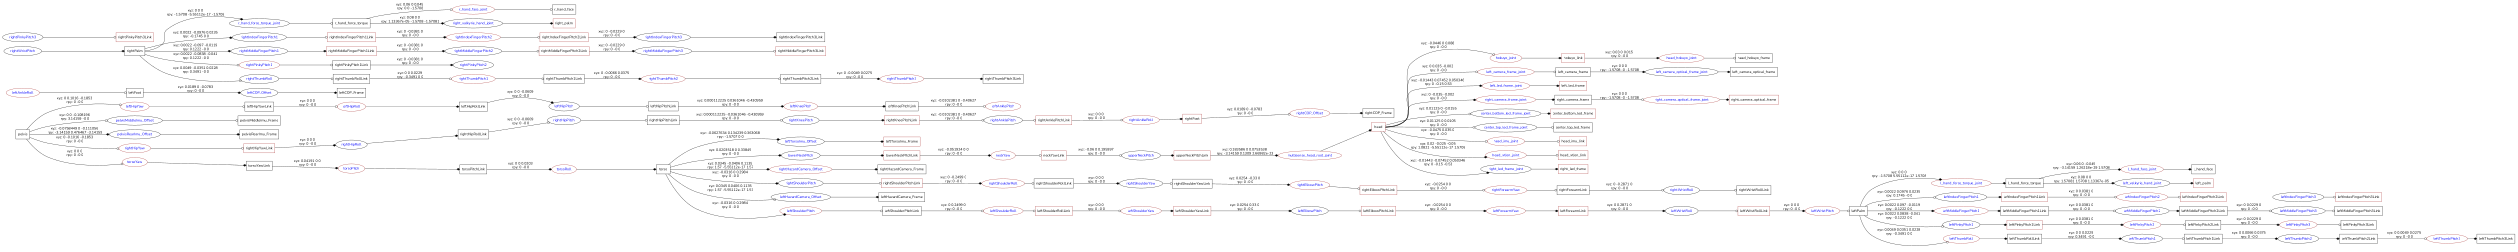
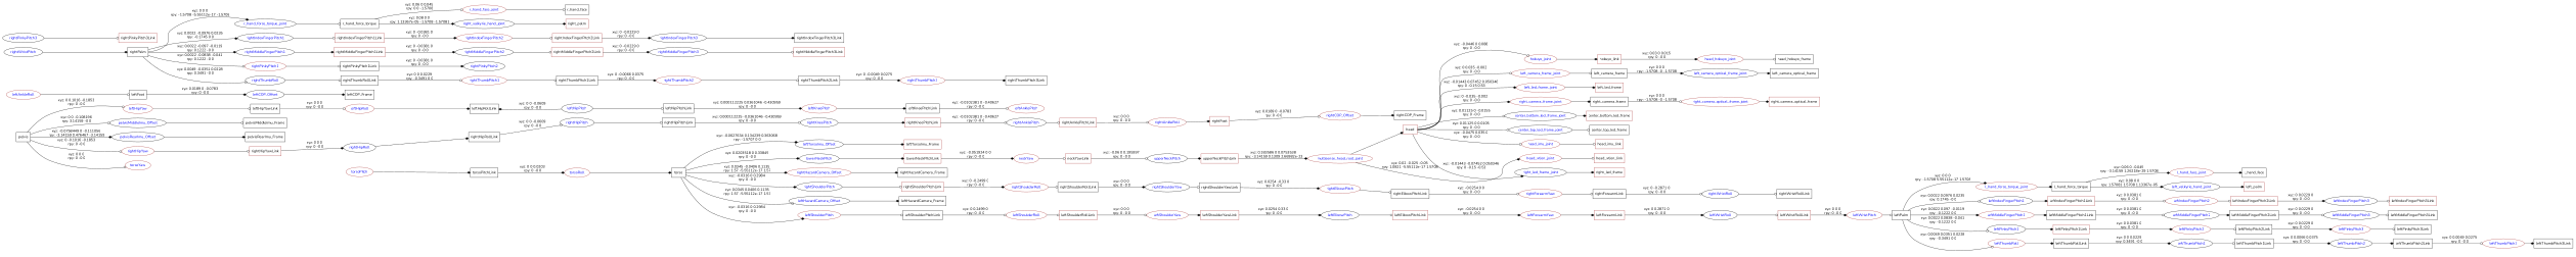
  digraph {
    fontname=Nunito
    rankdir=LR
    node [color=black fontname=Nunito shape=ellipse fontcolor=blue]
    edge [arrowhead=diamond fontname=Nunito]
    n1 [label=pelvis shape=box fontcolor=""]
    leftHipYaw [color=brown]
    pelvisMiddleImu_Offset
    pelvisRearImu_Offset
    rightHipYaw [color=brown]
    torsoYaw [color=brown]
    n7 [label=leftHipYawLink shape=box fontcolor=""]
    n8 [label=pelvisMiddleImu_Frame shape=box fontcolor=""]
    n9 [label=pelvisRearImu_Frame shape=box fontcolor=""]
    n10 [color=brown label=rightHipYawLink shape=box fontcolor=""]
-   n11 [label=torsoYawLink shape=box fontcolor=""]
    leftHipRoll [color=brown]
    n13 [label=leftHipRollLink shape=box fontcolor=""]
    leftHipPitch
    n15 [label=leftHipPitchLink shape=box fontcolor=""]
    leftKneePitch [color=brown]
    n17 [label=leftKneePitchLink shape=box fontcolor=""]
    leftAnklePitch [color=brown]
    leftAnkleRoll [color=brown]
    n20 [label=leftFoot shape=box fontcolor=""]
    leftCOP_Offset
    n22 [label=leftCOP_Frame shape=box fontcolor=""]
    rightHipRoll
    n24 [label=rightHipRollLink shape=box fontcolor=""]
    rightHipPitch
    n26 [label=rightHipPitchLink shape=box fontcolor=""]
    rightKneePitch
    n28 [color=brown label=rightKneePitchLink shape=box fontcolor=""]
    rightAnklePitch
    n30 [color=brown label=rightAnklePitchLink shape=box fontcolor=""]
    rightAnkleRoll [color=brown]
    n32 [color=brown label=rightFoot shape=box fontcolor=""]
    rightCOP_Offset [color=brown]
    n34 [label=rightCOP_Frame shape=box fontcolor=""]
    torsoPitch [color=brown]
    n36 [label=torsoPitchLink shape=box fontcolor=""]
    torsoRoll [color=brown]
    n38 [label=torso shape=box fontcolor=""]
    leftHazardCamera_Offset
    leftShoulderPitch [color=brown]
    leftTorsoImu_Offset
    lowerNeckPitch
    rightHazardCamera_Offset [color=brown]
    rightShoulderPitch
    n45 [label=leftHazardCamera_Frame shape=box fontcolor=""]
    n46 [label=leftShoulderPitchLink shape=box fontcolor=""]
    n47 [color=brown label=leftTorsoImu_Frame shape=box fontcolor=""]
    n48 [color=brown label=lowerNeckPitchLink shape=box fontcolor=""]
    n49 [label=rightHazardCamera_Frame shape=box fontcolor=""]
    n50 [color=brown label=rightShoulderPitchLink shape=box fontcolor=""]
    leftShoulderRoll [color=brown]
    n52 [color=brown label=leftShoulderRollLink shape=box fontcolor=""]
    leftShoulderYaw [color=brown]
    n54 [color=brown label=leftShoulderYawLink shape=box fontcolor=""]
    leftElbowPitch
    n56 [color=brown label=leftElbowPitchLink shape=box fontcolor=""]
    leftForearmYaw [color=brown]
    n58 [color=brown label=leftForearmLink shape=box fontcolor=""]
    leftWristRoll
    n60 [color=brown label=leftWristRollLink shape=box fontcolor=""]
    leftWristPitch [color=brown]
    n62 [label=leftPalm shape=box fontcolor=""]
    l_hand_force_torque_joint [color=brown]
    leftIndexFingerPitch1
    leftMiddleFingerPitch1 [color=brown]
    leftPinkyPitch1
    leftThumbRoll [color=brown]
    n68 [label=l_hand_force_torque shape=box fontcolor=""]
    n69 [color=brown label=leftIndexFingerPitch1Link shape=box fontcolor=""]
    n70 [label=leftMiddleFingerPitch1Link shape=box fontcolor=""]
    n71 [color=brown label=leftPinkyPitch1Link shape=box fontcolor=""]
    n72 [label=leftThumbRollLink shape=box fontcolor=""]
    l_hand_face_joint [color=brown]
    left_valkyrie_hand_joint
    n75 [label=l_hand_face shape=box fontcolor=""]
    n76 [color=brown label=left_palm shape=box fontcolor=""]
    leftIndexFingerPitch2 [color=brown]
    n78 [color=brown label=leftIndexFingerPitch2Link shape=box fontcolor=""]
    leftIndexFingerPitch3
    n80 [color=brown label=leftIndexFingerPitch3Link shape=box fontcolor=""]
    leftMiddleFingerPitch2
    n82 [label=leftMiddleFingerPitch2Link shape=box fontcolor=""]
    leftMiddleFingerPitch3
    n84 [label=leftMiddleFingerPitch3Link shape=box fontcolor=""]
    leftPinkyPitch2 [color=brown]
    n86 [label=leftPinkyPitch2Link shape=box fontcolor=""]
    leftPinkyPitch3 [color=brown]
    n88 [label=leftPinkyPitch3Link shape=box fontcolor=""]
    leftThumbPitch1
    n90 [label=leftThumbPitch1Link shape=box fontcolor=""]
    leftThumbPitch2
    n92 [label=leftThumbPitch2Link shape=box fontcolor=""]
    leftThumbPitch3 [color=brown]
    n94 [label=leftThumbPitch3Link shape=box fontcolor=""]
    neckYaw [color=brown]
    n96 [color=brown label=neckYawLink shape=box fontcolor=""]
    upperNeckPitch
    n98 [color=brown label=upperNeckPitchLink shape=box fontcolor=""]
    multisense_head_root_joint [color=brown]
    n100 [color=brown label=head shape=box fontcolor=""]
    center_bottom_led_frame_joint
    center_top_led_frame_joint
    head_imu_joint [color=brown]
    head_xtion_joint [color=brown]
    hokuyo_joint [color=brown]
    left_camera_frame_joint [color=brown]
    left_led_frame_joint [color=brown]
    right_camera_frame_joint [color=brown]
    right_led_frame_joint
    n110 [color=brown label=center_bottom_led_frame shape=box fontcolor=""]
    n111 [label=center_top_led_frame shape=box fontcolor=""]
    n112 [color=brown label=head_imu_link shape=box fontcolor=""]
    n113 [color=brown label=head_xtion_link shape=box fontcolor=""]
    n114 [color=brown label=hokuyo_link shape=box fontcolor=""]
    n115 [label=left_camera_frame shape=box fontcolor=""]
    n116 [color=brown label=left_led_frame shape=box fontcolor=""]
    n117 [label=right_camera_frame shape=box fontcolor=""]
    n118 [color=brown label=right_led_frame shape=box fontcolor=""]
    head_hokuyo_joint [color=brown]
    n120 [label=head_hokuyo_frame shape=box fontcolor=""]
    left_camera_optical_frame_joint
    n122 [label=left_camera_optical_frame shape=box fontcolor=""]
    right_camera_optical_frame_joint [color=brown]
    n124 [color=brown label=right_camera_optical_frame shape=box fontcolor=""]
    rightShoulderRoll [color=brown]
    n126 [label=rightShoulderRollLink shape=box fontcolor=""]
    rightShoulderYaw
    n128 [label=rightShoulderYawLink shape=box fontcolor=""]
    rightElbowPitch [color=brown]
-   n130 [color=brown label=rightElbowPitchLink shape=box fontcolor=""]
+   n130 [label=rightElbowPitchLink shape=box fontcolor=""]
    rightForearmYaw [color=brown]
    n132 [label=rightForearmLink shape=box fontcolor=""]
    rightWristRoll
    n134 [label=rightWristRollLink shape=box fontcolor=""]
    rightWristPitch
    n136 [label=rightPalm shape=box fontcolor=""]
    r_hand_force_torque_joint
    rightIndexFingerPitch1
    rightMiddleFingerPitch1
    rightPinkyPitch1 [color=brown]
    rightThumbRoll
    n142 [label=r_hand_force_torque shape=box fontcolor=""]
    n143 [color=brown label=rightIndexFingerPitch1Link shape=box fontcolor=""]
    n144 [color=brown label=rightMiddleFingerPitch1Link shape=box fontcolor=""]
    n145 [label=rightPinkyPitch1Link shape=box fontcolor=""]
    n146 [label=rightThumbRollLink shape=box fontcolor=""]
    r_hand_face_joint [color=brown]
    right_valkyrie_hand_joint
    n149 [label=r_hand_face shape=box fontcolor=""]
    n150 [color=brown label=right_palm shape=box fontcolor=""]
    rightIndexFingerPitch2 [color=brown]
    n152 [color=brown label=rightIndexFingerPitch2Link shape=box fontcolor=""]
    rightIndexFingerPitch3
    n154 [label=rightIndexFingerPitch3Link shape=box fontcolor=""]
    rightMiddleFingerPitch2
    n156 [color=brown label=rightMiddleFingerPitch2Link shape=box fontcolor=""]
    rightMiddleFingerPitch3
    n158 [color=brown label=rightMiddleFingerPitch3Link shape=box fontcolor=""]
    rightPinkyPitch2
    rightPinkyPitch3
    n161 [color=brown label=rightPinkyPitch3Link shape=box fontcolor=""]
    rightThumbPitch1 [color=brown]
    n163 [label=rightThumbPitch1Link shape=box fontcolor=""]
    rightThumbPitch2 [color=brown]
    n165 [label=rightThumbPitch2Link shape=box fontcolor=""]
    rightThumbPitch3 [color=brown]
    n167 [label=rightThumbPitch3Link shape=box fontcolor=""]
    n1 -> leftHipYaw [arrowhead=odot label="xyz: 0 0.1016 -0.1853 \nrpy: 0 -0 0"]
    n1 -> pelvisMiddleImu_Offset [arrowhead=odot label="xyz: 0 0 -0.108196 \nrpy: 3.14159 -0 0"]
    n1 -> pelvisRearImu_Offset [label="xyz: -0.0758449 0 -0.111056 \nrpy: -3.14159 0.476467 -3.14159"]
    n1 -> rightHipYaw [arrowhead=odot label="xyz: 0 -0.1016 -0.1853 \nrpy: 0 -0 0"]
    n1 -> torsoYaw [arrowhead=odot label="xyz: 0 0 0 \nrpy: 0 -0 0"]
    leftHipYaw -> n7 [arrowhead=odot]
    pelvisMiddleImu_Offset -> n8 [arrowhead=odot]
    pelvisRearImu_Offset -> n9
    rightHipYaw -> n10 [arrowhead=odot]
-   torsoYaw -> n11
    n7 -> leftHipRoll [arrowhead=odot label="xyz: 0 0 0 \nrpy: 0 -0 0"]
    n10 -> rightHipRoll [label="xyz: 0 0 0 \nrpy: 0 -0 0"]
-   n11 -> torsoPitch [label="xyz: 0.04191 0 0 \nrpy: 0 -0 0"]
    leftHipRoll -> n13
-   n13 -> leftHipPitch [label="xyz: 0 0 -0.0609 \nrpy: 0 -0 0"]
+   leftHipPitch -> n13 [label="xyz: 0 0 -0.0609 \nrpy: 0 -0 0"]
    leftHipPitch -> n15 [arrowhead=odot]
    n15 -> leftKneePitch [label="xyz: 0.000112225 0.0361046 -0.430959 \nrpy: 0 -0 0"]
    leftKneePitch -> n17
    n17 -> leftAnklePitch [arrowhead=odot label="xyz: -0.0102381 0 -0.40627 \nrpy: 0 -0 0"]
    leftAnkleRoll -> n20 [arrowhead=odot]
    n20 -> leftCOP_Offset [label="xyz: 0.0189 0 -0.0783 \nrpy: 0 -0 0"]
    leftCOP_Offset -> n22
    rightHipRoll -> n24
    n24 -> rightHipPitch [arrowhead=odot label="xyz: 0 0 -0.0609 \nrpy: 0 -0 0"]
    rightHipPitch -> n26 [arrowhead=odot]
    n26 -> rightKneePitch [arrowhead=odot label="xyz: 0.000112225 -0.0361046 -0.430959 \nrpy: 0 -0 0"]
    rightKneePitch -> n28
    n28 -> rightAnklePitch [arrowhead=odot label="xyz: -0.0102381 0 -0.40627 \nrpy: 0 -0 0"]
    rightAnklePitch -> n30 [arrowhead=odot]
    n30 -> rightAnkleRoll [arrowhead=odot label="xyz: 0 0 0 \nrpy: 0 -0 0"]
    rightAnkleRoll -> n32
    n32 -> rightCOP_Offset [arrowhead=odot label="xyz: 0.0189 0 -0.0783 \nrpy: 0 -0 0"]
    rightCOP_Offset -> n34
    torsoPitch -> n36
    n36 -> torsoRoll [label="xyz: 0 0 0.0203 \nrpy: 0 -0 0"]
    torsoRoll -> n38
    n38 -> leftHazardCamera_Offset [arrowhead=odot label="xyz: 0.0345 0.0406 0.1135 \nrpy: 1.57 -5.55112e-17 1.57"]
    n38 -> leftShoulderPitch [label="xyz: -0.0316 0 0.2984 \nrpy: 0 -0 0"]
    n38 -> leftTorsoImu_Offset [label="xyz: -0.0627634 0.134239 0.363068 \nrpy: -1.5707 0 0"]
    n38 -> lowerNeckPitch [label="xyz: 0.0203518 0 0.33845 \nrpy: 0 -0 0"]
    n38 -> rightHazardCamera_Offset [label="xyz: 0.0345 -0.0406 0.1135 \nrpy: 1.57 -5.55112e-17 1.57"]
    n38 -> rightShoulderPitch [label="xyz: -0.0316 0 0.2984 \nrpy: 0 -0 0"]
    leftHazardCamera_Offset -> n45
    leftShoulderPitch -> n46 [arrowhead=odot]
    leftTorsoImu_Offset -> n47
    lowerNeckPitch -> n48
    rightHazardCamera_Offset -> n49
    rightShoulderPitch -> n50 [arrowhead=odot]
    n46 -> leftShoulderRoll [arrowhead=odot label="xyz: 0 0.2499 0 \nrpy: 0 -0 0"]
    n48 -> neckYaw [label="xyz: -0.051924 0 0 \nrpy: 0 -0 0"]
    n50 -> rightShoulderRoll [label="xyz: 0 -0.2499 0 \nrpy: 0 -0 0"]
    leftShoulderRoll -> n52 [arrowhead=odot]
    n52 -> leftShoulderYaw [arrowhead=odot label="xyz: 0 0 0 \nrpy: 0 -0 0"]
    leftShoulderYaw -> n54
    n54 -> leftElbowPitch [label="xyz: 0.0254 0.33 0 \nrpy: 0 -0 0"]
    leftElbowPitch -> n56 [arrowhead=odot]
    n56 -> leftForearmYaw [label="xyz: -0.0254 0 0 \nrpy: 0 -0 0"]
    leftForearmYaw -> n58
    n58 -> leftWristRoll [label="xyz: 0 0.2871 0 \nrpy: 0 -0 0"]
    leftWristRoll -> n60 [arrowhead=odot]
    n60 -> leftWristPitch [label="xyz: 0 0 0 \nrpy: 0 -0 0"]
    leftWristPitch -> n62 [arrowhead=odot]
    n62 -> l_hand_force_torque_joint [label="xyz: 0 0 0 \nrpy: -1.5708 5.55112e-17 1.5708"]
    n62 -> leftIndexFingerPitch1 [arrowhead=odot label="xyz: 0.0022 0.0976 0.0235 \nrpy: 0.1745 -0 0"]
    n62 -> leftMiddleFingerPitch1 [label="xyz: 0.0022 0.097 -0.0119 \nrpy: -0.1222 0 0"]
    n62 -> leftPinkyPitch1 [arrowhead=odot label="xyz: 0.0022 0.0838 -0.041 \nrpy: -0.1222 0 0"]
    n62 -> leftThumbRoll [arrowhead=odot label="xyz: 0.0049 0.0351 0.0228 \nrpy: -0.3491 0 0"]
    l_hand_force_torque_joint -> n68
    leftIndexFingerPitch1 -> n69
    leftMiddleFingerPitch1 -> n70
    leftPinkyPitch1 -> n71
    leftThumbRoll -> n72
    n68 -> l_hand_face_joint [label="xyz: 0.06 0 -0.045 \nrpy: -3.14159 1.26218e-29 1.5708"]
    n68 -> left_valkyrie_hand_joint [label="xyz: 0.08 0 0 \nrpy: 1.57081 1.5708 1.13367e-05"]
    n69 -> leftIndexFingerPitch2 [arrowhead=odot label="xyz: 0 0.0381 0 \nrpy: 0 -0 0"]
    n70 -> leftMiddleFingerPitch2 [arrowhead=odot label="xyz: 0 0.0381 0 \nrpy: 0 -0 0"]
    n71 -> leftPinkyPitch2 [label="xyz: 0 0.0381 0 \nrpy: 0 -0 0"]
    n72 -> leftThumbPitch1 [label="xyz: 0 0 0.0229 \nrpy: 0.3491 -0 0"]
    l_hand_face_joint -> n75
    left_valkyrie_hand_joint -> n76
    leftIndexFingerPitch2 -> n78 [arrowhead=odot]
+   n78 -> leftIndexFingerPitch3 [label="xyz: 0 0.0229 0 \nrpy: 0 -0 0"]
    leftIndexFingerPitch3 -> n80 [arrowhead=odot]
    leftMiddleFingerPitch2 -> n82
    n82 -> leftMiddleFingerPitch3 [arrowhead=odot label="xyz: 0 0.0229 0 \nrpy: 0 -0 0"]
    leftMiddleFingerPitch3 -> n84 [arrowhead=odot]
    leftPinkyPitch2 -> n86 [arrowhead=odot]
    n86 -> leftPinkyPitch3 [label="xyz: 0 0.0229 0 \nrpy: 0 -0 0"]
    leftPinkyPitch3 -> n88 [arrowhead=odot]
    leftThumbPitch1 -> n90 [arrowhead=odot]
    n90 -> leftThumbPitch2 [label="xyz: 0 0.0066 0.0375 \nrpy: 0 -0 0"]
    leftThumbPitch2 -> n92
    n92 -> leftThumbPitch3 [arrowhead=odot label="xyz: 0 0.0049 0.0275 \nrpy: 0 -0 0"]
    leftThumbPitch3 -> n94
    neckYaw -> n96 [arrowhead=odot]
    n96 -> upperNeckPitch [arrowhead=odot label="xyz: -0.06 0 0.195997 \nrpy: 0 -0 0"]
    upperNeckPitch -> n98
    n98 -> multisense_head_root_joint [label="xyz: 0.183586 0 0.0753538 \nrpy: -3.14159 0.1309 2.66982e-23"]
    multisense_head_root_joint -> n100
    n100 -> center_bottom_led_frame_joint [arrowhead=odot label="xyz: 0.01125 0 -0.0155 \nrpy: 0 -0 0"]
    n100 -> center_top_led_frame_joint [arrowhead=odot label="xyz: 0.01125 0 0.0105 \nrpy: 0 -0 0"]
    n100 -> head_imu_joint [arrowhead=odot label="xyz: -0.0475 0.035 0 \nrpy: 0 -0 0"]
-   n100 -> head_xtion_joint [label="xyz: 0.02 -0.025 -0.05 \nrpy: 1.0821 -5.55112e-17 1.5708"]
+   multisense_head_root_joint -> head_xtion_joint [label="xyz: 0.02 -0.025 -0.05 \nrpy: 1.0821 -5.55112e-17 1.5708"]
    n100 -> hokuyo_joint [arrowhead=odot label="xyz: -0.0446 0 0.088 \nrpy: 0 -0 0"]
    n100 -> left_camera_frame_joint [arrowhead=odot label="xyz: 0 0.035 -0.002 \nrpy: 0 -0 0"]
    n100 -> left_led_frame_joint [label="xyz: -0.01443 0.07452 0.050346 \nrpy: 0 -0.15 0.53"]
    n100 -> right_camera_frame_joint [label="xyz: 0 -0.035 -0.002 \nrpy: 0 -0 0"]
    n100 -> right_led_frame_joint [label="xyz: -0.01443 -0.07452 0.050346 \nrpy: 0 -0.15 -0.53"]
    center_bottom_led_frame_joint -> n110
    center_top_led_frame_joint -> n111 [arrowhead=odot]
    head_imu_joint -> n112 [arrowhead=odot]
    head_xtion_joint -> n113 [arrowhead=odot]
    hokuyo_joint -> n114
    left_camera_frame_joint -> n115 [arrowhead=odot]
    left_led_frame_joint -> n116
    right_camera_frame_joint -> n117
    right_led_frame_joint -> n118
    n114 -> head_hokuyo_joint [label="xyz: 0.03 0 0.015 \nrpy: 0 -0 0"]
    n115 -> left_camera_optical_frame_joint [label="xyz: 0 0 0 \nrpy: -1.5708 -0 -1.5708"]
    n117 -> right_camera_optical_frame_joint [arrowhead=odot label="xyz: 0 0 0 \nrpy: -1.5708 -0 -1.5708"]
    head_hokuyo_joint -> n120 [arrowhead=odot]
    left_camera_optical_frame_joint -> n122
    right_camera_optical_frame_joint -> n124
    rightShoulderRoll -> n126 [arrowhead=odot]
    n126 -> rightShoulderYaw [label="xyz: 0 0 0 \nrpy: 0 -0 0"]
    rightShoulderYaw -> n128 [arrowhead=odot]
    n128 -> rightElbowPitch [label="xyz: 0.0254 -0.33 0 \nrpy: 0 -0 0"]
    rightElbowPitch -> n130 [arrowhead=odot]
    n130 -> rightForearmYaw [arrowhead=odot label="xyz: -0.0254 0 0 \nrpy: 0 -0 0"]
    rightForearmYaw -> n132 [arrowhead=odot]
    n132 -> rightWristRoll [arrowhead=odot label="xyz: 0 -0.2871 0 \nrpy: 0 -0 0"]
    rightWristRoll -> n134 [arrowhead=odot]
    rightWristPitch -> n136
    n136 -> r_hand_force_torque_joint [label="xyz: 0 0 0 \nrpy: -1.5708 -5.55112e-17 -1.5708"]
    n136 -> rightIndexFingerPitch1 [label="xyz: 0.0022 -0.0976 0.0235 \nrpy: -0.1745 0 0"]
    n136 -> rightMiddleFingerPitch1 [label="xyz: 0.0022 -0.097 -0.0119 \nrpy: 0.1222 -0 0"]
    n136 -> rightPinkyPitch1 [arrowhead=odot label="xyz: 0.0022 -0.0838 -0.041 \nrpy: 0.1222 -0 0"]
    n136 -> rightThumbRoll [arrowhead=odot label="xyz: 0.0049 -0.0351 0.0228 \nrpy: 0.3491 -0 0"]
    r_hand_force_torque_joint -> n142 [arrowhead=odot]
    rightIndexFingerPitch1 -> n143 [arrowhead=odot]
    rightMiddleFingerPitch1 -> n144
    rightPinkyPitch1 -> n145 [arrowhead=odot]
    rightThumbRoll -> n146 [arrowhead=odot]
    n142 -> r_hand_face_joint [arrowhead=odot label="xyz: 0.06 0 0.045 \nrpy: 0 0 -1.5708"]
    n142 -> right_valkyrie_hand_joint [label="xyz: 0.08 0 0 \nrpy: 1.13367e-05 -1.5708 -1.57081"]
    n143 -> rightIndexFingerPitch2 [label="xyz: 0 -0.0381 0 \nrpy: 0 -0 0"]
    n144 -> rightMiddleFingerPitch2 [label="xyz: 0 -0.0381 0 \nrpy: 0 -0 0"]
    n145 -> rightPinkyPitch2 [label="xyz: 0 -0.0381 0 \nrpy: 0 -0 0"]
    n146 -> rightThumbPitch1 [arrowhead=odot label="xyz: 0 0 0.0229 \nrpy: -0.3491 0 0"]
    r_hand_face_joint -> n149 [arrowhead=odot]
    right_valkyrie_hand_joint -> n150
    rightIndexFingerPitch2 -> n152 [arrowhead=odot]
    n152 -> rightIndexFingerPitch3 [label="xyz: 0 -0.0229 0 \nrpy: 0 -0 0"]
    rightIndexFingerPitch3 -> n154
    rightMiddleFingerPitch2 -> n156 [arrowhead=odot]
    n156 -> rightMiddleFingerPitch3 [label="xyz: 0 -0.0229 0 \nrpy: 0 -0 0"]
    rightMiddleFingerPitch3 -> n158 [arrowhead=odot]
    rightPinkyPitch3 -> n161 [arrowhead=odot]
    rightThumbPitch1 -> n163 [arrowhead=odot]
    n163 -> rightThumbPitch2 [label="xyz: 0 -0.0066 0.0375 \nrpy: 0 -0 0"]
    rightThumbPitch2 -> n165 [arrowhead=odot]
    n165 -> rightThumbPitch3 [label="xyz: 0 -0.0049 0.0275 \nrpy: 0 -0 0"]
    rightThumbPitch3 -> n167
  }
